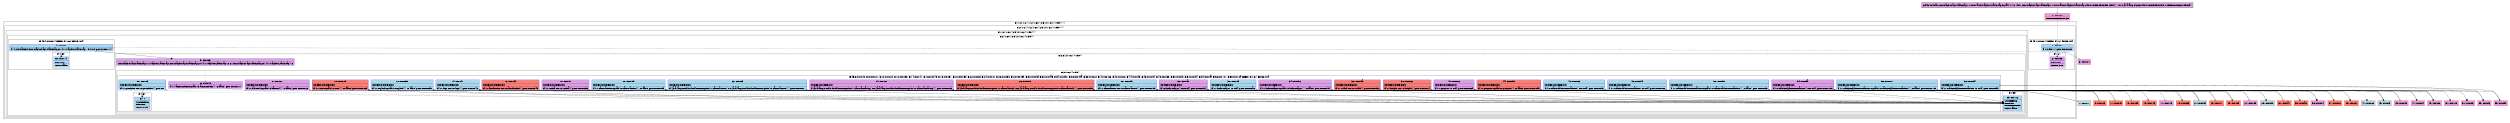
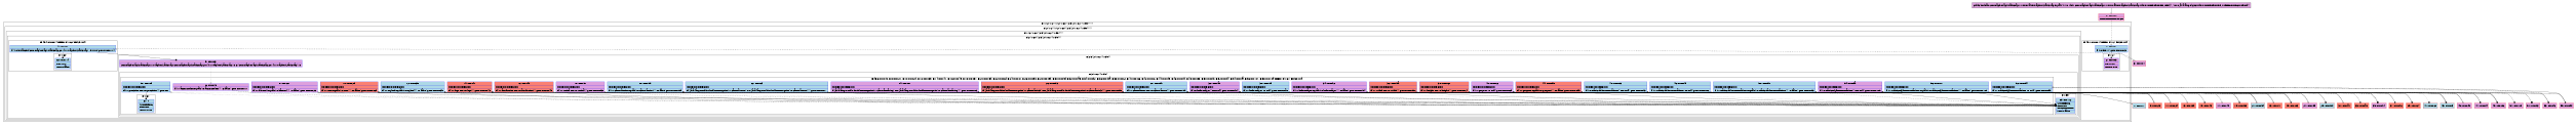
  digraph {
    node [color=blue fillcolor=plum shape=record style=filled]
    edge [arrowhead=odot style=solid]
    n1 [label="{2\:\ 0x0003|RETURN\l|return true\l}"]
    n2 [fillcolor=lightblue label="{1\:\ 0x0001|if (r8 == r7) goto L_0x0003\l}"]
    n3 [fillcolor=lightblue label="{60\:\ 0x0114|RETURN\l|return false\l}"]
    n4 [fillcolor=lightblue label="{4\:\ 0x0007|if ((r8 instanceof com.mapbox.api.staticmap.p014v1.MapboxStaticMap) != true) goto L_0x0114\l}"]
    n5 [fillcolor=lightblue label="{61\:\ ?|SYNTHETIC\lRETURN\l|return true\l}"]
    n6 [label="{6\:\ 0x0015|if (r7.accessToken.equals(r8.accessToken()) != false) goto L_0x0017\l}"]
    n7 [label="{8\:\ 0x0021|ADDED_TO_REGION\l|if (r7.baseUrl.equals(r8.baseUrl()) != false) goto L_0x0023\l}"]
    n8 [fillcolor=salmon label="{10\:\ 0x002d|ADDED_TO_REGION\l|if (r7.user.equals(r8.user()) != false) goto L_0x002f\l}"]
    n9 [fillcolor=lightblue label="{12\:\ 0x0039|ADDED_TO_REGION\l|if (r7.styleId.equals(r8.styleId()) != false) goto L_0x003b\l}"]
-   n10 [fillcolor=lightblue label="{14\:\ 0x0041|ADDED_TO_REGION\l|if (r7.logo == r8.logo()) goto L_0x0043\l}"]
+   n10 [fillcolor=salmon label="{14\:\ 0x0041|ADDED_TO_REGION\l|if (r7.logo == r8.logo()) goto L_0x0043\l}"]
    n11 [fillcolor=salmon label="{16\:\ 0x0049|ADDED_TO_REGION\l|if (r7.attribution == r8.attribution()) goto L_0x004b\l}"]
    n12 [label="{18\:\ 0x0051|ADDED_TO_REGION\l|if (r7.retina == r8.retina()) goto L_0x0053\l}"]
    n13 [fillcolor=lightblue label="{20\:\ 0x005d|ADDED_TO_REGION\l|if (r7.cameraPoint.equals(r8.cameraPoint()) != false) goto L_0x005f\l}"]
    n14 [fillcolor=lightblue label="{22\:\ 0x006f|ADDED_TO_REGION\l|if (java.lang.Double.doubleToLongBits(r7.cameraZoom) == java.lang.Double.doubleToLongBits(r8.cameraZoom())) goto L_0x0071\l}"]
    n15 [label="{24\:\ 0x0081|ADDED_TO_REGION\l|if (java.lang.Double.doubleToLongBits(r7.cameraBearing) == java.lang.Double.doubleToLongBits(r8.cameraBearing())) goto L_0x0083\l}"]
    n16 [fillcolor=salmon label="{26\:\ 0x0093|ADDED_TO_REGION\l|if (java.lang.Double.doubleToLongBits(r7.cameraPitch) == java.lang.Double.doubleToLongBits(r8.cameraPitch())) goto L_0x0095\l}"]
    n17 [fillcolor=lightblue label="{28\:\ 0x009b|ADDED_TO_REGION\l|if (r7.cameraAuto == r8.cameraAuto()) goto L_0x009d\l}"]
    n18 [fillcolor=lightblue label="{30\:\ 0x009f|ADDED_TO_REGION\l|if (r7.beforeLayer != null) goto L_0x00a8\l}"]
    n19 [label="{32\:\ 0x00a5|ADDED_TO_REGION\l|if (r8.beforeLayer() == null) goto L_0x00b4\l}"]
    n20 [label="{34\:\ 0x00b2|ADDED_TO_REGION\l|if (r7.beforeLayer.equals(r8.beforeLayer()) != false) goto L_0x00b4\l}"]
    n21 [fillcolor=salmon label="{36\:\ 0x00ba|ADDED_TO_REGION\l|if (r7.width == r8.width()) goto L_0x00bc\l}"]
    n22 [fillcolor=salmon label="{38\:\ 0x00c2|ADDED_TO_REGION\l|if (r7.height == r8.height()) goto L_0x00c4\l}"]
    n23 [label="{40\:\ 0x00c6|ADDED_TO_REGION\l|if (r7.geoJson != null) goto L_0x00cf\l}"]
    n24 [fillcolor=salmon label="{44\:\ 0x00d9|ADDED_TO_REGION\l|if (r7.geoJson.equals(r8.geoJson()) != false) goto L_0x00db\l}"]
    n25 [fillcolor=lightblue label="{46\:\ 0x00dd|ADDED_TO_REGION\l|if (r7.staticMarkerAnnotations != null) goto L_0x00e6\l}"]
    n26 [fillcolor=lightblue label="{48\:\ 0x00e3|ADDED_TO_REGION\l|if (r8.staticMarkerAnnotations() == null) goto L_0x00f2\l}"]
    n27 [fillcolor=lightblue label="{50\:\ 0x00f0|ADDED_TO_REGION\l|if (r7.staticMarkerAnnotations.equals(r8.staticMarkerAnnotations()) != false) goto L_0x00f2\l}"]
    n28 [fillcolor=lightblue label="{52\:\ 0x00f4|ADDED_TO_REGION\l|if (r7.staticPolylineAnnotations != null) goto L_0x00fd\l}"]
    n29 [label="{54\:\ 0x00fa|ADDED_TO_REGION\l|if (r8.staticPolylineAnnotations() == null) goto L_0x0109\l}"]
    n30 [fillcolor=lightblue label="{56\:\ 0x0107|ADDED_TO_REGION\l|if (r7.staticPolylineAnnotations.equals(r8.staticPolylineAnnotations()) != false) goto L_0x0109\l}"]
    n31 [fillcolor=lightblue label="{58\:\ 0x010f|ADDED_TO_REGION\l|if (r7.precision == r8.precision()) goto L_?\l}"]
    n32 [fillcolor=lightblue label="{59\:\ 0x0112|SYNTHETIC\lRETURN\lORIG_RETURN\l|return false\l}"]
    n33 [label="{5\:\ 0x0009|com.mapbox.api.staticmap.v1.MapboxStaticMap com.mapbox.api.staticmap.p014v1.MapboxStaticMap r8 = (com.mapbox.api.staticmap.p014v1.MapboxStaticMap) r8\l}"]
    n34 [color=red label="{3\:\ 0x0004}"]
    n35 [color=red fillcolor=lightblue label="{7\:\ 0x0017}"]
    n36 [color=red fillcolor=salmon label="{9\:\ 0x0023}"]
    n37 [color=red fillcolor=salmon label="{11\:\ 0x002f}"]
    n38 [color=red fillcolor=salmon label="{13\:\ 0x003b}"]
    n39 [color=red fillcolor=salmon label="{15\:\ 0x0043}"]
    n40 [color=red label="{17\:\ 0x004b}"]
    n41 [color=red fillcolor=salmon label="{19\:\ 0x0053}"]
    n42 [color=red fillcolor=lightblue label="{21\:\ 0x005f}"]
    n43 [color=red fillcolor=salmon label="{23\:\ 0x0071}"]
    n44 [color=red fillcolor=salmon label="{25\:\ 0x0083}"]
    n45 [color=red label="{27\:\ 0x0095}"]
    n46 [color=red fillcolor=lightblue label="{29\:\ 0x009d}"]
    n47 [color=red fillcolor=salmon label="{31\:\ 0x00a1}"]
    n48 [color=red fillcolor=salmon label="{33\:\ 0x00a8}"]
    n49 [color=red label="{35\:\ 0x00b4}"]
    n50 [color=red fillcolor=salmon label="{37\:\ 0x00bc}"]
    n51 [color=red fillcolor=salmon label="{39\:\ 0x00c4}"]
    n52 [color=red fillcolor=lightblue label="{41\:\ 0x00c8}"]
    n53 [color=red fillcolor=lightblue label="{43\:\ 0x00cf}"]
    n54 [color=red label="{45\:\ 0x00db}"]
    n55 [color=red label="{47\:\ 0x00df}"]
    n56 [color=red label="{49\:\ 0x00e6}"]
    n57 [color=red label="{51\:\ 0x00f2}"]
    n58 [color=red label="{53\:\ 0x00f6}"]
    n59 [color=red label="{55\:\ 0x00fd}"]
    n60 [color=red label="{57\:\ 0x0109}"]
    n61 [color=red label="{0\:\ 0x0000|MTH_ENTER_BLOCK\l}"]
    n62 [label="{public boolean com.mapbox.api.staticmap.v1.AutoValue_MapboxStaticMap.equals((r7v0 'this' com.mapbox.api.staticmap.v1.AutoValue_MapboxStaticMap A[IMMUTABLE_TYPE, THIS]), (r8v0 java.lang.Object A[IMMUTABLE_TYPE, METHOD_ARGUMENT])) }" color=""]
    subgraph cluster_1 {
      label="R(1:(2:(1:2)|(1:(2:(1:60)|(2:5|(2:(1:61)|(1:59)))))))"
      subgraph cluster_2 {
        label="R(2:(1:2)|(1:(2:(1:60)|(2:5|(2:(1:61)|(1:59))))))"
        subgraph cluster_3 {
          label="IF [B:1:0x0001] THEN: R(1:2) ELSE: null"
          n2
          subgraph cluster_4 {
            label="R(1:2)"
            n1
          }
        }
        subgraph cluster_5 {
          label="R(1:(2:(1:60)|(2:5|(2:(1:61)|(1:59)))))"
          subgraph cluster_6 {
            label="R(2:(1:60)|(2:5|(2:(1:61)|(1:59))))"
            subgraph cluster_7 {
              label="IF [B:4:0x0007] THEN: R(1:60) ELSE: null"
              n4
              subgraph cluster_8 {
                label="R(1:60)"
                n3
              }
            }
            subgraph cluster_9 {
              label="R(2:5|(2:(1:61)|(1:59)))"
              n33
              subgraph cluster_10 {
                label="R(2:(1:61)|(1:59))"
                subgraph cluster_11 {
                  label="IF [B:6:0x0015, B:8:0x0021, B:10:0x002d, B:12:0x0039, B:14:0x0041, B:16:0x0049, B:18:0x0051, B:20:0x005d, B:22:0x006f, B:24:0x0081, B:26:0x0093, B:28:0x009b, B:30:0x009f, B:32:0x00a5, B:34:0x00b2, B:36:0x00ba, B:38:0x00c2, B:40:0x00c6, B:42:0x00cc, B:44:0x00d9, B:46:0x00dd, B:48:0x00e3, B:50:0x00f0, B:52:0x00f4, B:54:0x00fa, B:56:0x0107, B:58:0x010f] THEN: R(1:61) ELSE: null"
                  n6
                  n7
                  n8
                  n9
                  n10
                  n11
                  n12
                  n13
                  n14
                  n15
                  n16
                  n17
                  n18
                  n19
                  n20
                  n21
                  n22
                  n23
                  n24
                  n25
                  n26
                  n27
                  n28
                  n29
                  n30
                  n31
                  subgraph cluster_12 {
                    label="R(1:61)"
                    n5
                  }
                }
                subgraph cluster_13 {
                  label="R(1:59)"
                  n32
                }
              }
            }
          }
        }
      }
    }
    n2 -> n1 [arrowhead=dot style=dashed]
    n2 -> n34 [style=dashed]
    n4 -> n3 [arrowhead=box style=dashed]
    n4 -> n33 [arrowhead=box]
    n6 -> n32 [arrowhead=dot style=dashed]
    n6 -> n35 [style=dotted]
    n7 -> n32 [arrowhead=box style=dotted]
    n7 -> n36
    n8 -> n32 [arrowhead=dot]
    n8 -> n37
    n9 -> n32 [arrowhead=box]
    n9 -> n38 [style=dashed]
    n10 -> n32 [style=dotted]
    n10 -> n39 [arrowhead=dot]
    n11 -> n32 [arrowhead=box]
    n11 -> n40 [style=dashed]
    n12 -> n32 [style=dashed]
    n12 -> n41 [arrowhead=dot]
    n13 -> n32 [style=dotted]
    n13 -> n42
    n14 -> n32
    n14 -> n43 [style=dashed]
    n15 -> n32 [style=dotted]
    n15 -> n44 [arrowhead=dot]
    n16 -> n32 [style=dotted]
    n16 -> n45 [style=dashed]
    n17 -> n32 [arrowhead=dot style=dashed]
    n17 -> n46 [arrowhead=box]
    n18 -> n47
    n18 -> n48 [arrowhead=dot style=dotted]
    n19 -> n32
    n19 -> n49 [arrowhead=dot style=dashed]
    n20 -> n32 [arrowhead=box style=dotted]
    n20 -> n49 [arrowhead=box style=dashed]
    n21 -> n32
    n21 -> n50 [arrowhead=dot style=dotted]
    n22 -> n32 [arrowhead=box style=dotted]
    n22 -> n51 [arrowhead=box]
    n23 -> n52 [arrowhead=box style=dotted]
    n23 -> n53 [arrowhead=box]
    n24 -> n32 [arrowhead=box]
    n24 -> n54 [style=dashed]
    n25 -> n55 [arrowhead=box style=dashed]
    n25 -> n56 [arrowhead=box]
    n26 -> n32 [arrowhead=box style=dotted]
    n26 -> n57 [arrowhead=dot style=dotted]
    n27 -> n32 [arrowhead=box style=dashed]
    n27 -> n57 [arrowhead=box style=dashed]
    n28 -> n58 [arrowhead=box style=dashed]
    n28 -> n59 [arrowhead=dot]
    n29 -> n32 [arrowhead=dot]
    n29 -> n60 [style=dotted]
    n30 -> n32 [arrowhead=box]
    n30 -> n60 [arrowhead=dot style=dotted]
    n31 -> n5 [arrowhead=box]
    n31 -> n32 [arrowhead=dot style=dotted]
    n33 -> n6 [style=dotted]
    n34 -> n4 [style=dashed]
    n35 -> n7
    n36 -> n8 [arrowhead=dot]
    n37 -> n9 [arrowhead=dot style=dashed]
    n38 -> n10 [arrowhead=box style=dashed]
    n40 -> n12 [style=dotted]
    n41 -> n13 [arrowhead=box style=dashed]
    n42 -> n14
    n43 -> n15 [arrowhead=dot]
    n44 -> n16 [arrowhead=box]
    n45 -> n17 [arrowhead=box]
    n46 -> n18 [style=dotted]
    n47 -> n19 [arrowhead=box style=dashed]
    n48 -> n20 [arrowhead=dot style=dashed]
    n49 -> n21 [style=dashed]
    n50 -> n22 [arrowhead=dot]
    n51 -> n23 [arrowhead=box style=dotted]
    n53 -> n24 [arrowhead=dot]
    n54 -> n25
    n55 -> n26 [arrowhead=dot]
    n56 -> n27 [arrowhead=dot]
    n57 -> n28 [style=dotted]
    n58 -> n29 [arrowhead=box]
    n59 -> n30
    n60 -> n31 [style=dotted]
    n61 -> n2 [style=dashed]
    n62 -> n61
  }
